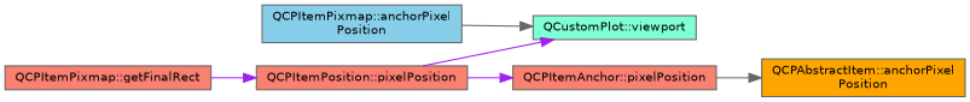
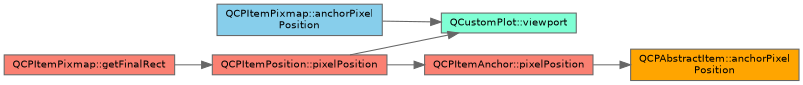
  digraph {
    rankdir=LR
    node [color=grey40 fillcolor=salmon fontname=Helvetica fontsize=10 shape=box style=filled]
    edge [color=purple fontname=Helvetica fontsize=10 labelfontname=Helvetica labelfontsize=10 style=solid]
    n1 [color=gray40 fillcolor=skyblue fontcolor=black height=0.2 label="QCPItemPixmap::anchorPixel\lPosition" width=0.4]
    n2 [fillcolor=aquamarine height=0.2 label="QCustomPlot::viewport" width=0.4]
    n3 [height=0.2 label="QCPItemPixmap::getFinalRect" width=0.4]
    n4 [height=0.2 label="QCPItemPosition::pixelPosition" width=0.4]
    n5 [height=0.2 label="QCPItemAnchor::pixelPosition" width=0.4]
    n6 [fillcolor=orange height=0.2 label="QCPAbstractItem::anchorPixel\lPosition" width=0.4]
    n1 -> n2 [color=gray40]
-   n3 -> n4
-   n4 -> n2
-   n4 -> n5
+   n3 -> n4 [color=gray40]
+   n4 -> n2 [color=gray40]
+   n4 -> n5 [color=gray40]
    n5 -> n6 [color=gray40]
  }
